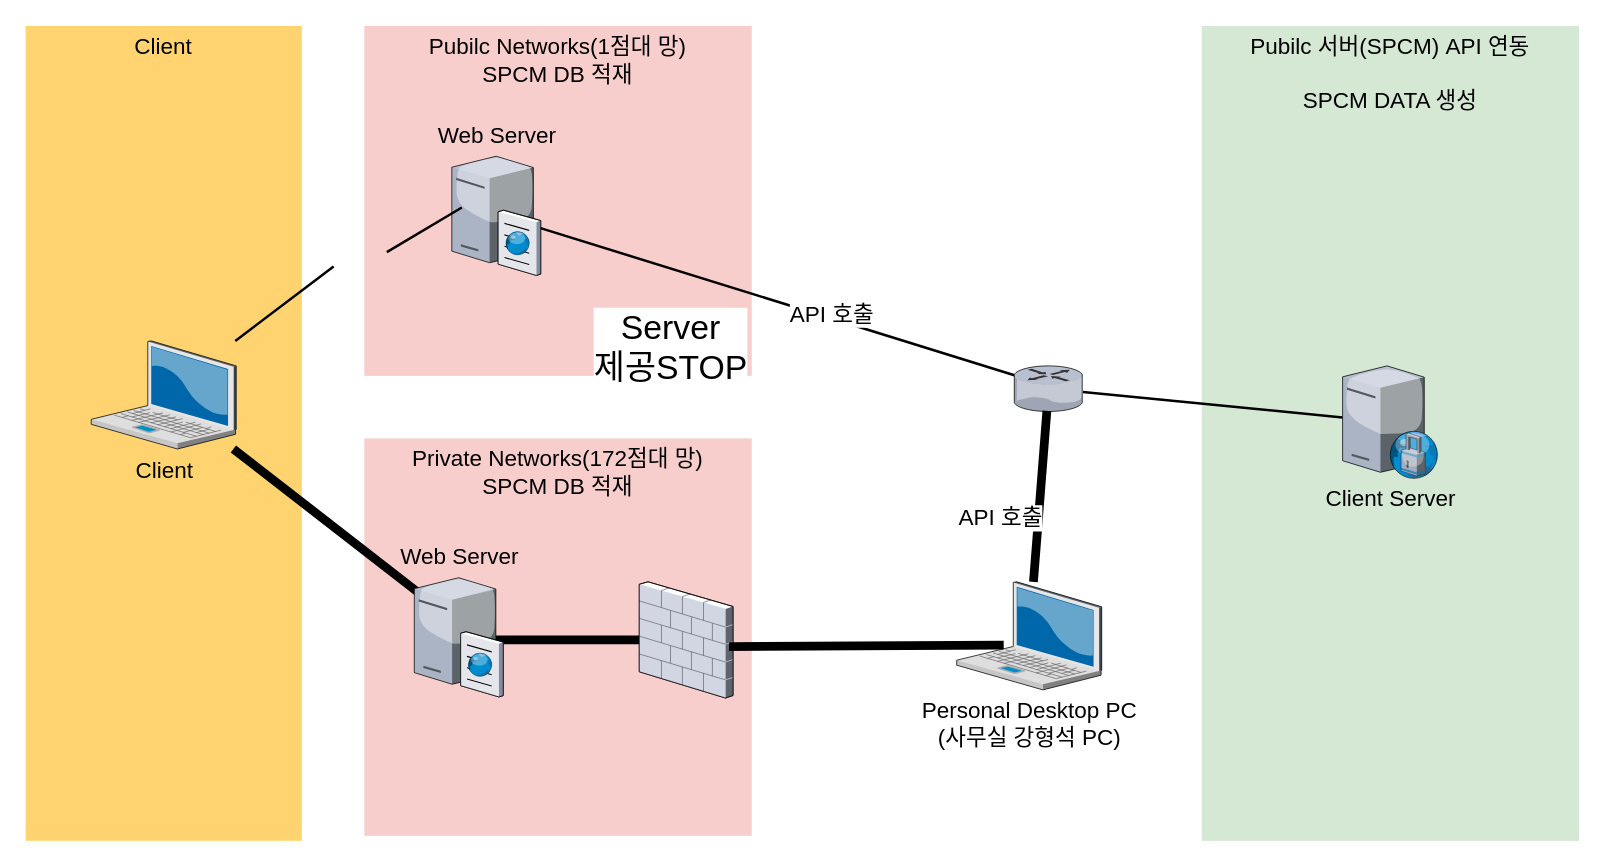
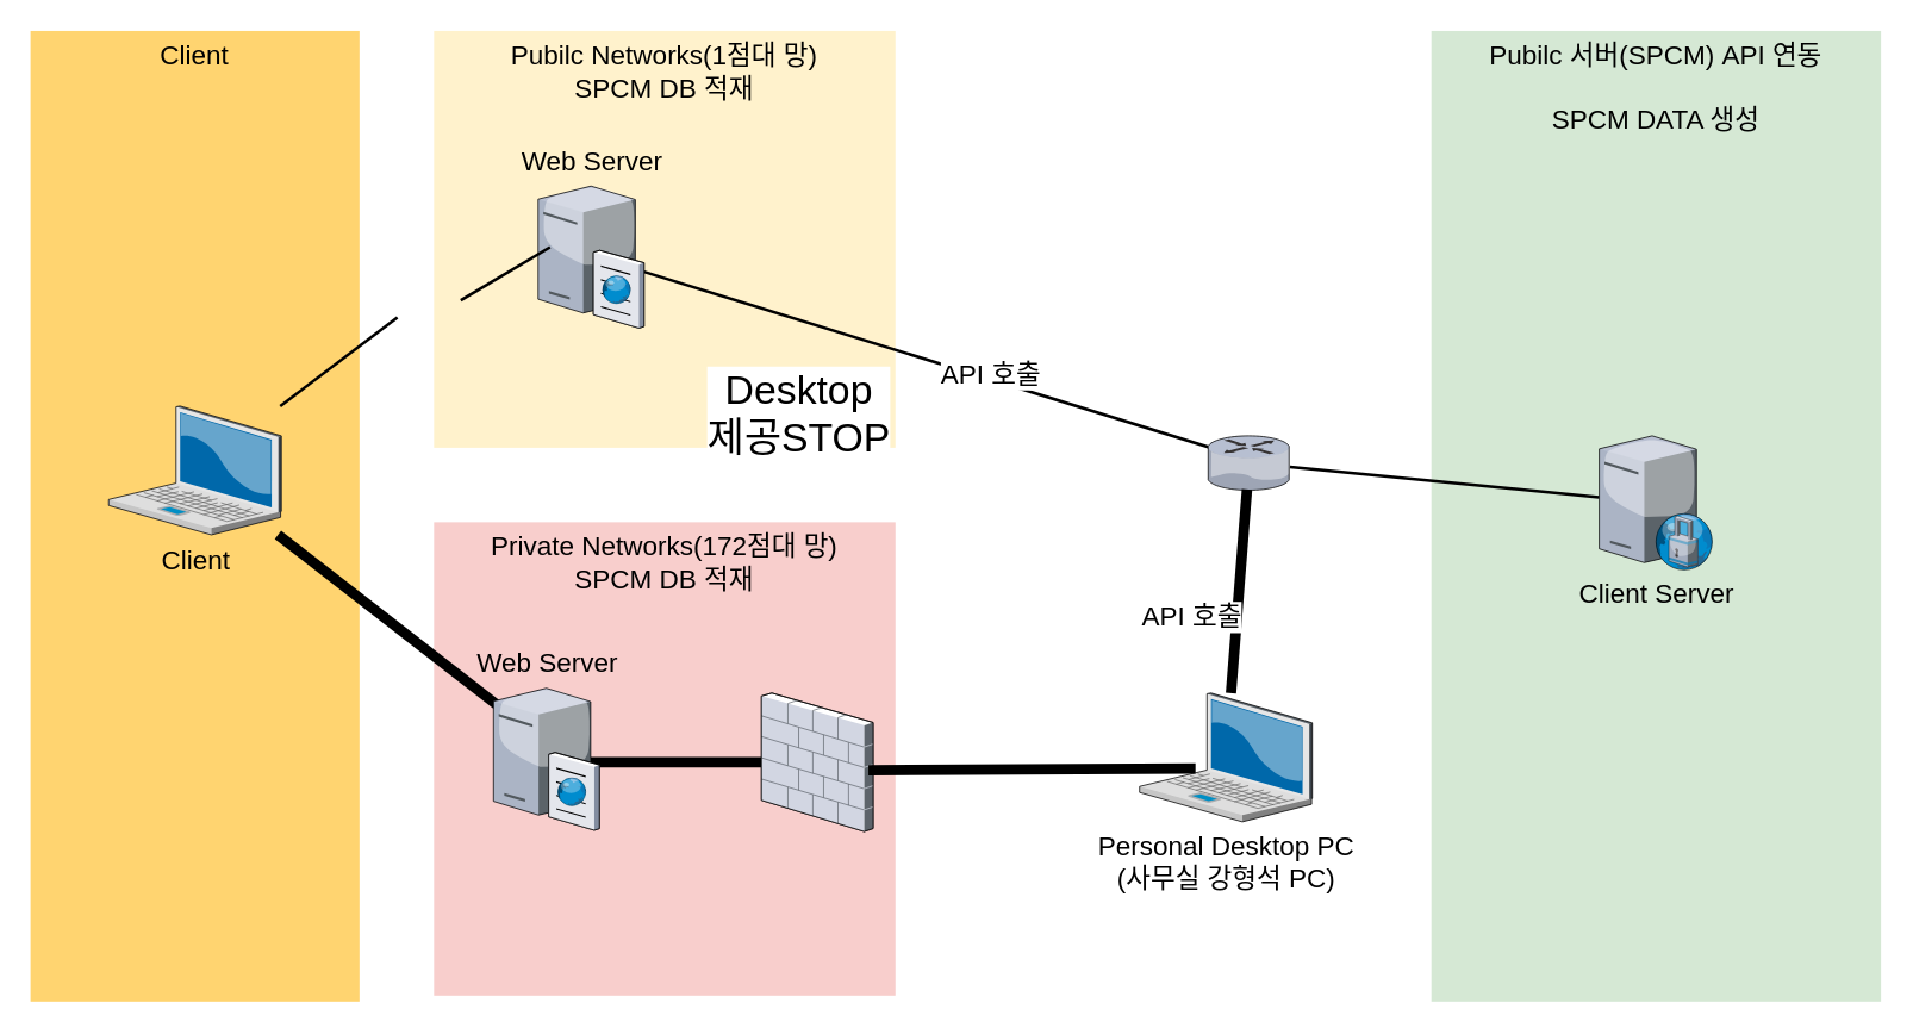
  <mxCell id="0" style=";html=1;" />
  <mxCell id="1" style=";html=1;" parent="0" />
- <mxCell id="2" value="Pubilc Networks(1점대 망)&lt;br&gt;SPCM DB 적재" style="whiteSpace=wrap;html=1;fillColor=#f8cecc;fontSize=18;strokeColor=none;verticalAlign=top;" parent="1" vertex="1"><mxGeometry x="291" y="20" width="310" height="280" as="geometry" /></mxCell>
+ <mxCell id="2" value="Pubilc Networks(1점대 망)&lt;br&gt;SPCM DB 적재" style="whiteSpace=wrap;html=1;fillColor=#fff2cc;fontSize=18;strokeColor=none;verticalAlign=top;" parent="1" vertex="1"><mxGeometry x="291" y="20" width="310" height="280" as="geometry" /></mxCell>
  <mxCell id="3" value="Pubilc 서버(SPCM) API 연동&lt;br&gt;&lt;br&gt;SPCM DATA 생성" style="whiteSpace=wrap;html=1;fillColor=#d5e8d4;fontSize=18;strokeColor=none;verticalAlign=top;" parent="1" vertex="1"><mxGeometry x="961" y="20" width="302" height="652" as="geometry" /></mxCell>
  <mxCell id="4" value="Private Networks(172점대 망)&lt;br&gt;SPCM DB 적재" style="whiteSpace=wrap;html=1;fillColor=#f8cecc;fontSize=18;strokeColor=none;verticalAlign=top;" parent="1" vertex="1"><mxGeometry x="291" y="350" width="310" height="318" as="geometry" /></mxCell>
  <mxCell id="5" value="Client" style="whiteSpace=wrap;html=1;fillColor=#FFD470;gradientColor=none;fontSize=18;strokeColor=none;verticalAlign=top;" parent="1" vertex="1"><mxGeometry x="20" y="20" width="221" height="652" as="geometry" /></mxCell>
  <mxCell id="6" style="edgeStyle=none;rounded=0;html=1;startSize=10;endSize=10;jettySize=auto;orthogonalLoop=1;fontSize=18;endArrow=none;endFill=0;strokeWidth=7;entryX=0.046;entryY=0.145;entryDx=0;entryDy=0;entryPerimeter=0;" parent="1" source="7" target="16" edge="1"><mxGeometry relative="1" as="geometry"><mxPoint x="371" y="260.197" as="targetPoint" /></mxGeometry></mxCell>
  <mxCell id="7" value="Client" style="verticalLabelPosition=bottom;aspect=fixed;html=1;verticalAlign=top;strokeColor=none;shape=mxgraph.citrix.laptop_2;fillColor=#66B2FF;gradientColor=#0066CC;fontSize=18;" parent="1" vertex="1"><mxGeometry x="72.5" y="272" width="116" height="86.5" as="geometry" /></mxCell>
  <mxCell id="8" style="edgeStyle=none;rounded=0;html=1;startSize=10;endSize=10;jettySize=auto;orthogonalLoop=1;fontSize=18;endArrow=none;endFill=0;strokeWidth=2;exitX=0.164;exitY=0.281;exitDx=0;exitDy=0;exitPerimeter=0;" parent="1" source="11" target="12" edge="1"><mxGeometry relative="1" as="geometry"><mxPoint x="826.238" y="414" as="sourcePoint" /></mxGeometry></mxCell>
  <mxCell id="9" value="API 호출" style="edgeLabel;html=1;align=center;verticalAlign=middle;resizable=0;points=[];fontSize=18;" vertex="1" connectable="0" parent="8"><mxGeometry x="-0.649" y="-3" relative="1" as="geometry"><mxPoint x="-88.8" y="-27.55" as="offset" /></mxGeometry></mxCell>
  <mxCell id="10" style="edgeStyle=none;rounded=0;html=1;startSize=10;endSize=10;jettySize=auto;orthogonalLoop=1;fontSize=18;endArrow=none;endFill=0;strokeWidth=2;" parent="1" source="11" target="15" edge="1"><mxGeometry relative="1" as="geometry" /></mxCell>
  <mxCell id="11" value="" style="verticalLabelPosition=bottom;aspect=fixed;html=1;verticalAlign=top;strokeColor=none;shape=mxgraph.citrix.router;fillColor=#66B2FF;gradientColor=#0066CC;fontSize=18;" parent="1" vertex="1"><mxGeometry x="811" y="292" width="55" height="36.5" as="geometry" /></mxCell>
  <mxCell id="12" value="Web Server" style="verticalLabelPosition=top;aspect=fixed;html=1;verticalAlign=bottom;strokeColor=none;shape=mxgraph.citrix.cache_server;fillColor=#66B2FF;gradientColor=#0066CC;fontSize=18;labelPosition=center;align=center;" parent="1" vertex="1"><mxGeometry x="361" y="122" width="71" height="97.5" as="geometry" /></mxCell>
  <mxCell id="13" style="edgeStyle=none;rounded=0;html=1;startSize=10;endSize=10;jettySize=auto;orthogonalLoop=1;fontSize=18;endArrow=none;endFill=0;strokeWidth=7;entryX=0.891;entryY=0.534;entryDx=0;entryDy=0;entryPerimeter=0;" parent="1" source="14" target="16" edge="1"><mxGeometry relative="1" as="geometry"><mxPoint x="731" y="434.44" as="targetPoint" /></mxGeometry></mxCell>
  <mxCell id="14" value="" style="verticalLabelPosition=bottom;aspect=fixed;html=1;verticalAlign=top;strokeColor=none;shape=mxgraph.citrix.firewall;fillColor=#66B2FF;gradientColor=#0066CC;fontSize=18;" parent="1" vertex="1"><mxGeometry x="511" y="464.75" width="75" height="93" as="geometry" /></mxCell>
  <mxCell id="15" value="Client Server" style="verticalLabelPosition=bottom;aspect=fixed;html=1;verticalAlign=top;strokeColor=none;shape=mxgraph.citrix.proxy_server;fillColor=#66B2FF;gradientColor=#0066CC;fontSize=18;" parent="1" vertex="1"><mxGeometry x="1073.75" y="292" width="76.5" height="90" as="geometry" /></mxCell>
  <mxCell id="16" value="Web Server" style="verticalLabelPosition=top;aspect=fixed;html=1;verticalAlign=bottom;strokeColor=none;shape=mxgraph.citrix.cache_server;fillColor=#66B2FF;gradientColor=#0066CC;fontSize=18;labelPosition=center;align=center;" vertex="1" parent="1"><mxGeometry x="331" y="459.25" width="71" height="97.5" as="geometry" /></mxCell>
  <mxCell id="17" style="edgeStyle=none;rounded=0;html=1;startSize=10;endSize=10;jettySize=auto;orthogonalLoop=1;fontSize=18;endArrow=none;endFill=0;strokeWidth=2;entryX=0.113;entryY=0.444;entryDx=0;entryDy=0;entryPerimeter=0;" edge="1" parent="1" source="23" target="12"><mxGeometry relative="1" as="geometry"><mxPoint x="185.23" y="102.353" as="sourcePoint" /><mxPoint x="390.996" y="226.497" as="targetPoint" /></mxGeometry></mxCell>
  <mxCell id="18" value="Personal Desktop PC&lt;br style=&quot;font-size: 18px;&quot;&gt;&lt;div style=&quot;font-size: 18px;&quot;&gt;(사무실 강형석 PC)&lt;/div&gt;" style="verticalLabelPosition=bottom;aspect=fixed;html=1;verticalAlign=top;strokeColor=none;shape=mxgraph.citrix.laptop_2;fillColor=#66B2FF;gradientColor=#0066CC;fontSize=18;" vertex="1" parent="1"><mxGeometry x="765" y="464.75" width="116" height="86.5" as="geometry" /></mxCell>
  <mxCell id="19" style="edgeStyle=none;rounded=0;html=1;startSize=10;endSize=10;jettySize=auto;orthogonalLoop=1;fontSize=18;endArrow=none;endFill=0;strokeWidth=7;exitX=0.475;exitY=0.986;exitDx=0;exitDy=0;exitPerimeter=0;" edge="1" parent="1" source="11" target="18"><mxGeometry relative="1" as="geometry"><mxPoint x="829.02" y="424.986" as="sourcePoint" /><mxPoint x="481" y="312.005" as="targetPoint" /></mxGeometry></mxCell>
  <mxCell id="20" value="API 호출" style="edgeLabel;html=1;align=center;verticalAlign=middle;resizable=0;points=[];fontSize=18;" vertex="1" connectable="0" parent="19"><mxGeometry x="-0.649" y="-3" relative="1" as="geometry"><mxPoint x="-32.93" y="61.74" as="offset" /></mxGeometry></mxCell>
  <mxCell id="21" style="edgeStyle=none;rounded=0;html=1;startSize=10;endSize=10;jettySize=auto;orthogonalLoop=1;fontSize=18;endArrow=none;endFill=0;strokeWidth=7;exitX=0.958;exitY=0.557;exitDx=0;exitDy=0;exitPerimeter=0;entryX=0.324;entryY=0.585;entryDx=0;entryDy=0;entryPerimeter=0;" edge="1" parent="1" source="14" target="18"><mxGeometry relative="1" as="geometry"><mxPoint x="655.12" y="672" as="sourcePoint" /><mxPoint x="862.87" y="692.319" as="targetPoint" /></mxGeometry></mxCell>
- <mxCell id="22" value="Server&lt;br&gt;제공STOP" style="shape=image;html=1;verticalAlign=top;verticalLabelPosition=bottom;labelBackgroundColor=#ffffff;imageAspect=0;aspect=fixed;image=https://cdn3.iconfinder.com/data/icons/tango-icon-library/48/process-stop-128.png;fontSize=27;" vertex="1" parent="1"><mxGeometry x="472" y="111.25" width="128" height="128" as="geometry" /></mxCell>
+ <mxCell id="22" value="Desktop&lt;br&gt;제공STOP" style="shape=image;html=1;verticalAlign=top;verticalLabelPosition=bottom;labelBackgroundColor=#ffffff;imageAspect=0;aspect=fixed;image=https://cdn3.iconfinder.com/data/icons/tango-icon-library/48/process-stop-128.png;fontSize=27;" vertex="1" parent="1"><mxGeometry x="472" y="111.25" width="128" height="128" as="geometry" /></mxCell>
  <mxCell id="23" value="" style="shape=image;html=1;verticalAlign=top;verticalLabelPosition=bottom;labelBackgroundColor=#ffffff;imageAspect=0;aspect=fixed;image=https://cdn0.iconfinder.com/data/icons/audio-controls-ui-icons/40/close-128.png;fontSize=27;" vertex="1" parent="1"><mxGeometry x="261" y="191.25" width="48" height="48" as="geometry" /></mxCell>
  <mxCell id="24" style="edgeStyle=none;rounded=0;html=1;startSize=10;endSize=10;jettySize=auto;orthogonalLoop=1;fontSize=18;endArrow=none;endFill=0;strokeWidth=2;entryX=0.113;entryY=0.444;entryDx=0;entryDy=0;entryPerimeter=0;" edge="1" parent="1" source="7" target="23"><mxGeometry relative="1" as="geometry"><mxPoint x="188.5" y="278.785" as="sourcePoint" /><mxPoint x="369.023" y="165.29" as="targetPoint" /></mxGeometry></mxCell>
